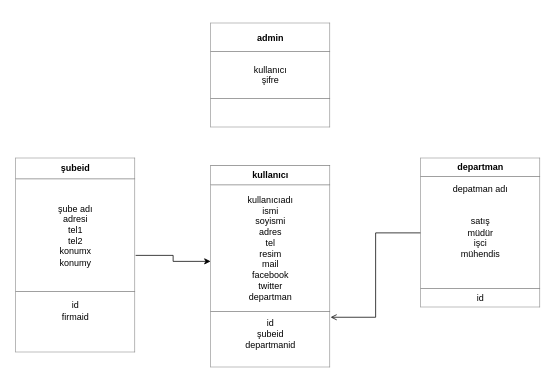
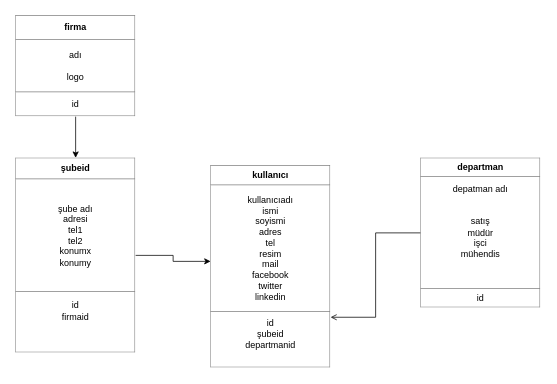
  <mxCell id="0" />
  <mxCell id="1" parent="0" />
- <mxCell id="4" value="&lt;table border=&quot;1&quot; width=&quot;100%&quot; cellpadding=&quot;4&quot; style=&quot;width: 100% ; height: 100% ; border-collapse: collapse&quot;&gt;&lt;tbody&gt;&lt;tr&gt;&lt;th align=&quot;center&quot;&gt;kullanıcı&lt;br&gt;&lt;/th&gt;&lt;/tr&gt;&lt;tr&gt;&lt;td align=&quot;center&quot;&gt;kullanıcıadı&lt;br&gt;ismi&lt;br&gt;soyismi&lt;br&gt;adres&lt;br&gt;tel&lt;br&gt;resim&lt;br&gt;mail&lt;br&gt;facebook&lt;br&gt;twitter&lt;br&gt;departman&lt;br&gt;&lt;/td&gt;&lt;/tr&gt;&lt;tr&gt;&lt;td align=&quot;center&quot;&gt;id&lt;br&gt;şubeid&lt;br&gt;departmanid&lt;br&gt;&lt;br&gt;&lt;/td&gt;&lt;/tr&gt;&lt;/tbody&gt;&lt;/table&gt;" style="text;html=1;strokeColor=none;fillColor=none;overflow=fill;" parent="1" vertex="1"><mxGeometry x="280" y="220" width="160" height="270" as="geometry" /></mxCell>
+ <mxCell id="2" value="" style="edgeStyle=orthogonalEdgeStyle;rounded=0;orthogonalLoop=1;jettySize=auto;html=1;" parent="1" source="3" target="9" edge="1"><mxGeometry relative="1" as="geometry" /></mxCell>
+ <mxCell id="3" value="&lt;table border=&quot;1&quot; width=&quot;100%&quot; cellpadding=&quot;4&quot; style=&quot;width: 100% ; height: 100% ; border-collapse: collapse&quot;&gt;&lt;tbody&gt;&lt;tr&gt;&lt;th align=&quot;center&quot;&gt;&lt;b&gt;firma&lt;/b&gt;&lt;/th&gt;&lt;/tr&gt;&lt;tr&gt;&lt;td align=&quot;center&quot;&gt;adı&lt;br&gt;&lt;br&gt;logo&lt;br&gt;&lt;/td&gt;&lt;/tr&gt;&lt;tr&gt;&lt;td align=&quot;center&quot;&gt;id&lt;br&gt;&lt;/td&gt;&lt;/tr&gt;&lt;/tbody&gt;&lt;/table&gt;" style="text;html=1;strokeColor=none;fillColor=none;overflow=fill;" parent="1" vertex="1"><mxGeometry x="20" width="160" height="135" as="geometry" y="20" /></mxCell>
+ <mxCell id="4" value="&lt;table border=&quot;1&quot; width=&quot;100%&quot; cellpadding=&quot;4&quot; style=&quot;width: 100% ; height: 100% ; border-collapse: collapse&quot;&gt;&lt;tbody&gt;&lt;tr&gt;&lt;th align=&quot;center&quot;&gt;kullanıcı&lt;br&gt;&lt;/th&gt;&lt;/tr&gt;&lt;tr&gt;&lt;td align=&quot;center&quot;&gt;kullanıcıadı&lt;br&gt;ismi&lt;br&gt;soyismi&lt;br&gt;adres&lt;br&gt;tel&lt;br&gt;resim&lt;br&gt;mail&lt;br&gt;facebook&lt;br&gt;twitter&lt;br&gt;linkedin&lt;br&gt;&lt;/td&gt;&lt;/tr&gt;&lt;tr&gt;&lt;td align=&quot;center&quot;&gt;id&lt;br&gt;şubeid&lt;br&gt;departmanid&lt;br&gt;&lt;br&gt;&lt;/td&gt;&lt;/tr&gt;&lt;/tbody&gt;&lt;/table&gt;" style="text;html=1;strokeColor=none;fillColor=none;overflow=fill;" parent="1" vertex="1"><mxGeometry x="280" y="220" width="160" height="270" as="geometry" /></mxCell>
  <mxCell id="5" style="edgeStyle=orthogonalEdgeStyle;rounded=0;orthogonalLoop=1;jettySize=auto;html=1;exitX=0;exitY=0.5;exitDx=0;exitDy=0;entryX=1;entryY=0.75;entryDx=0;entryDy=0;endArrow=open;" parent="1" source="6" target="4" edge="1"><mxGeometry relative="1" as="geometry" /></mxCell>
  <mxCell id="6" value="&lt;table border=&quot;1&quot; width=&quot;100%&quot; cellpadding=&quot;4&quot; style=&quot;width: 100% ; height: 100% ; border-collapse: collapse&quot;&gt;&lt;tbody&gt;&lt;tr&gt;&lt;th align=&quot;center&quot;&gt;&lt;b&gt;departman&lt;/b&gt;&lt;/th&gt;&lt;/tr&gt;&lt;tr&gt;&lt;td align=&quot;center&quot;&gt;depatman adı&lt;br&gt;&lt;br&gt;&lt;br&gt;satış&lt;br&gt;müdür&lt;br&gt;işci&lt;br&gt;mühendis&lt;br&gt;&lt;br&gt;&lt;br&gt;&lt;/td&gt;&lt;/tr&gt;&lt;tr&gt;&lt;td align=&quot;center&quot;&gt;id&lt;br&gt;&lt;/td&gt;&lt;/tr&gt;&lt;/tbody&gt;&lt;/table&gt;" style="text;html=1;strokeColor=none;fillColor=none;overflow=fill;" parent="1" vertex="1"><mxGeometry x="560" y="210" width="160" height="200" as="geometry" /></mxCell>
- <mxCell id="7" value="&lt;table border=&quot;1&quot; width=&quot;100%&quot; cellpadding=&quot;4&quot; style=&quot;width: 100% ; height: 100% ; border-collapse: collapse&quot;&gt;&lt;tbody&gt;&lt;tr&gt;&lt;th align=&quot;center&quot;&gt;&lt;b&gt;admin&lt;/b&gt;&lt;/th&gt;&lt;/tr&gt;&lt;tr&gt;&lt;td align=&quot;center&quot;&gt;kullanıcı&lt;br&gt;şifre&lt;/td&gt;&lt;/tr&gt;&lt;tr&gt;&lt;td align=&quot;center&quot;&gt;&lt;br&gt;&lt;/td&gt;&lt;/tr&gt;&lt;/tbody&gt;&lt;/table&gt;" style="text;html=1;strokeColor=none;fillColor=none;overflow=fill;" parent="1" vertex="1"><mxGeometry x="280" y="30" width="160" height="140" as="geometry" /></mxCell>
  <mxCell id="8" style="edgeStyle=orthogonalEdgeStyle;rounded=0;orthogonalLoop=1;jettySize=auto;html=1;exitX=1;exitY=0.5;exitDx=0;exitDy=0;entryX=0;entryY=0.474;entryDx=0;entryDy=0;entryPerimeter=0;" parent="1" source="9" target="4" edge="1"><mxGeometry relative="1" as="geometry" /></mxCell>
  <mxCell id="9" value="&lt;table border=&quot;1&quot; width=&quot;100%&quot; cellpadding=&quot;4&quot; style=&quot;width: 100% ; height: 100% ; border-collapse: collapse&quot;&gt;&lt;tbody&gt;&lt;tr&gt;&lt;th align=&quot;center&quot;&gt;&lt;b&gt;şubeid&lt;/b&gt;&lt;/th&gt;&lt;/tr&gt;&lt;tr&gt;&lt;td align=&quot;center&quot;&gt;&lt;br&gt;şube adı&lt;br&gt;adresi&lt;br&gt;tel1&lt;br&gt;tel2&lt;br&gt;konumx&lt;br&gt;konumy&lt;br&gt;&lt;br&gt;&lt;/td&gt;&lt;/tr&gt;&lt;tr&gt;&lt;td align=&quot;center&quot;&gt;id&lt;br&gt;firmaid&lt;br&gt;&lt;br&gt;&lt;br&gt;&lt;/td&gt;&lt;/tr&gt;&lt;/tbody&gt;&lt;/table&gt;" style="text;html=1;strokeColor=none;fillColor=none;overflow=fill;" parent="1" vertex="1"><mxGeometry x="20" y="210" width="160" height="260" as="geometry" /></mxCell>
